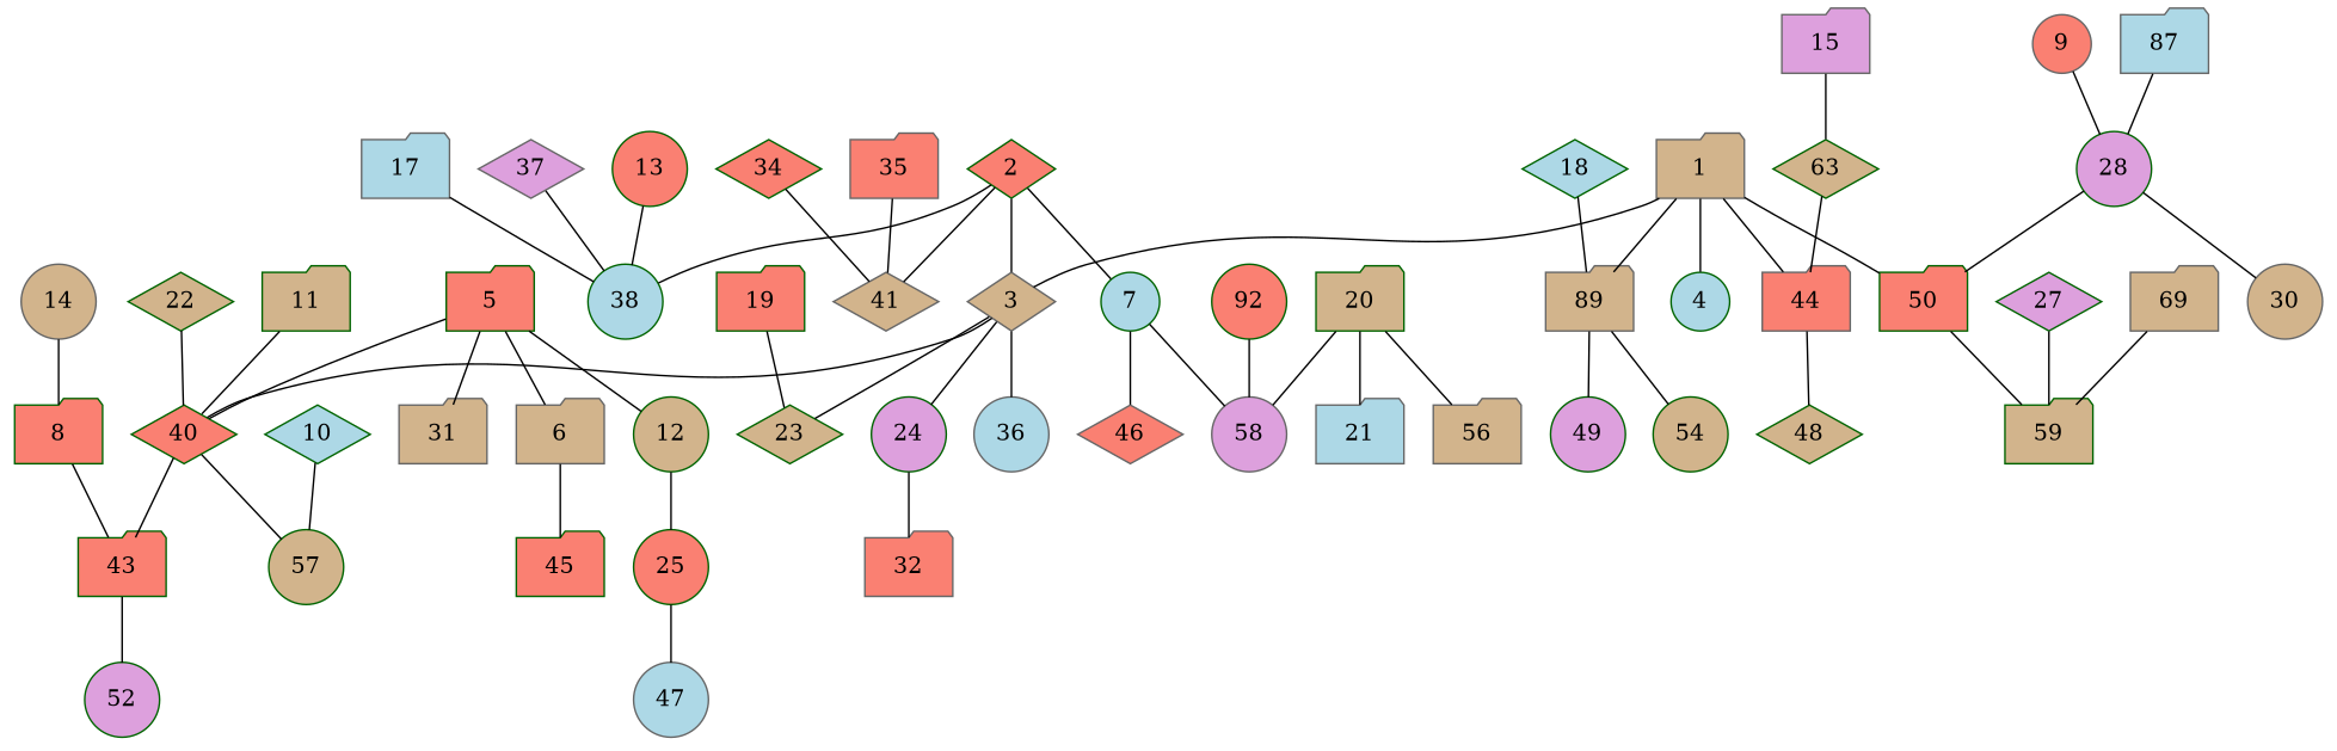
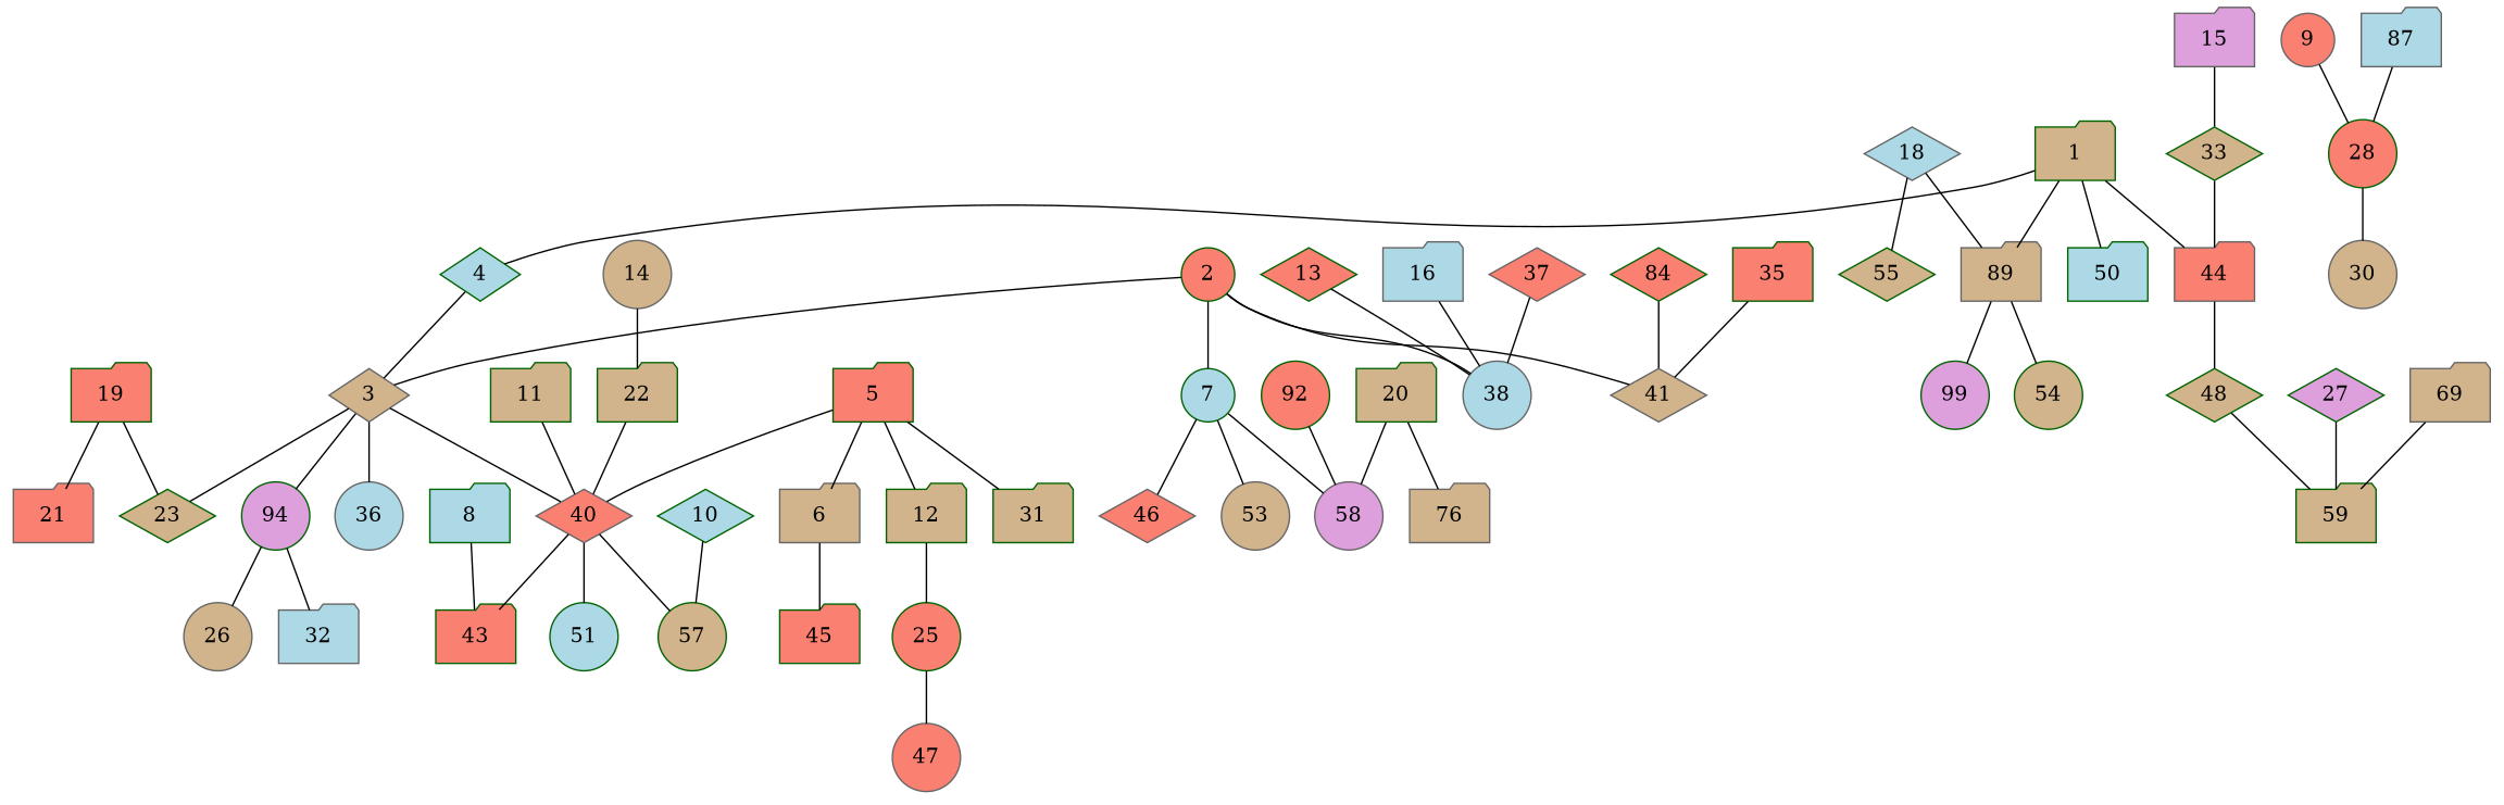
  graph {
    node [color=darkgreen fillcolor=tan shape=folder style=filled]
    edge [weight=1.0]
-   1 [color=gray40]
+   1
    3 [color=gray40 shape=diamond]
-   4 [fillcolor=lightblue shape=circle]
+   4 [fillcolor=lightblue shape=diamond]
    n4 [color=gray40 label=89]
    44 [color=gray40 fillcolor=salmon]
-   50 [fillcolor=salmon]
+   50 [fillcolor=lightblue]
    23 [shape=diamond]
-   24 [fillcolor=plum shape=circle]
+   24 [fillcolor=plum shape=circle label=94]
    36 [color=gray40 fillcolor=lightblue shape=circle]
-   40 [fillcolor=salmon shape=diamond]
-   49 [fillcolor=plum shape=circle]
+   40 [color=gray40 fillcolor=salmon shape=diamond]
+   49 [fillcolor=plum shape=circle label=99]
    54 [shape=circle]
    48 [shape=diamond]
    59
-   2 [fillcolor=salmon shape=diamond]
+   2 [fillcolor=salmon shape=circle]
    7 [fillcolor=lightblue shape=circle]
-   38 [fillcolor=lightblue shape=circle]
+   38 [color=gray40 fillcolor=lightblue shape=circle]
    41 [color=gray40 shape=diamond]
    46 [color=gray40 fillcolor=salmon shape=diamond]
+   53 [color=gray40 shape=circle]
    58 [color=gray40 fillcolor=plum shape=circle]
-   32 [color=gray40 fillcolor=salmon]
+   26 [color=gray40 shape=circle]
+   32 [color=gray40 fillcolor=lightblue]
    43 [fillcolor=salmon]
    57 [shape=circle]
+   51 [fillcolor=lightblue shape=circle]
    5 [fillcolor=salmon]
    6 [color=gray40]
-   12 [shape=circle]
-   31 [color=gray40]
+   12
+   31
    45 [fillcolor=salmon]
    25 [fillcolor=salmon shape=circle]
-   8 [fillcolor=salmon]
-   52 [fillcolor=plum shape=circle]
+   8 [fillcolor=lightblue]
    9 [color=gray40 fillcolor=salmon shape=circle]
-   28 [fillcolor=plum shape=circle]
+   28 [fillcolor=salmon shape=circle]
    30 [color=gray40 shape=circle]
    10 [fillcolor=lightblue shape=diamond]
    11
-   47 [color=gray40 fillcolor=lightblue shape=circle]
-   13 [fillcolor=salmon shape=circle]
+   47 [color=gray40 fillcolor=salmon shape=circle]
+   13 [fillcolor=salmon shape=diamond]
    14 [color=gray40 shape=circle]
-   22 [shape=diamond]
+   22
    15 [color=gray40 fillcolor=plum]
-   33 [shape=diamond label=63]
-   16 [color=gray40 fillcolor=lightblue label=17]
+   33 [shape=diamond]
+   16 [color=gray40 fillcolor=lightblue]
    n47 [color=gray40 fillcolor=lightblue label=87]
-   18 [fillcolor=lightblue shape=diamond]
+   18 [color=gray40 fillcolor=lightblue shape=diamond]
+   55 [shape=diamond]
    19 [fillcolor=salmon]
    20
-   21 [color=gray40 fillcolor=lightblue]
-   56 [color=gray40]
+   21 [color=gray40 fillcolor=salmon]
+   56 [color=gray40 label=76]
    27 [fillcolor=plum shape=diamond]
    n55 [color=gray40 label=69]
-   34 [fillcolor=salmon shape=diamond]
-   35 [color=gray40 fillcolor=salmon]
-   37 [color=gray40 fillcolor=plum shape=diamond]
+   34 [fillcolor=salmon shape=diamond label=84]
+   35 [fillcolor=salmon]
+   37 [color=gray40 fillcolor=salmon shape=diamond]
    n59 [fillcolor=salmon label=92 shape=circle]
-   1 -- 3
+   4 -- 3
    1 -- 4
    1 -- n4
    1 -- 44
    1 -- 50
    3 -- 23
    3 -- 24
    3 -- 36
    3 -- 40
    n4 -- 49
    n4 -- 54
    44 -- 48
-   50 -- 59
+   48 -- 59
+   24 -- 26
    24 -- 32
    40 -- 43
    40 -- 57
+   40 -- 51
    2 -- 3
    2 -- 7
    2 -- 38
    2 -- 41
    7 -- 46
+   7 -- 53
    7 -- 58
-   43 -- 52
    5 -- 40
    5 -- 6
    5 -- 12
    5 -- 31
    6 -- 45
    12 -- 25
    25 -- 47
    8 -- 43
    9 -- 28
-   28 -- 50
    28 -- 30
    10 -- 57
    11 -- 40
    13 -- 38
-   14 -- 8
+   14 -- 22
    22 -- 40
    15 -- 33
    33 -- 44
    16 -- 38
    n47 -- 28
    18 -- n4
+   18 -- 55
    19 -- 23
    20 -- 58
-   20 -- 21
+   19 -- 21
    20 -- 56
    27 -- 59
    n55 -- 59
    34 -- 41
    35 -- 41
    37 -- 38
    n59 -- 58
  }
